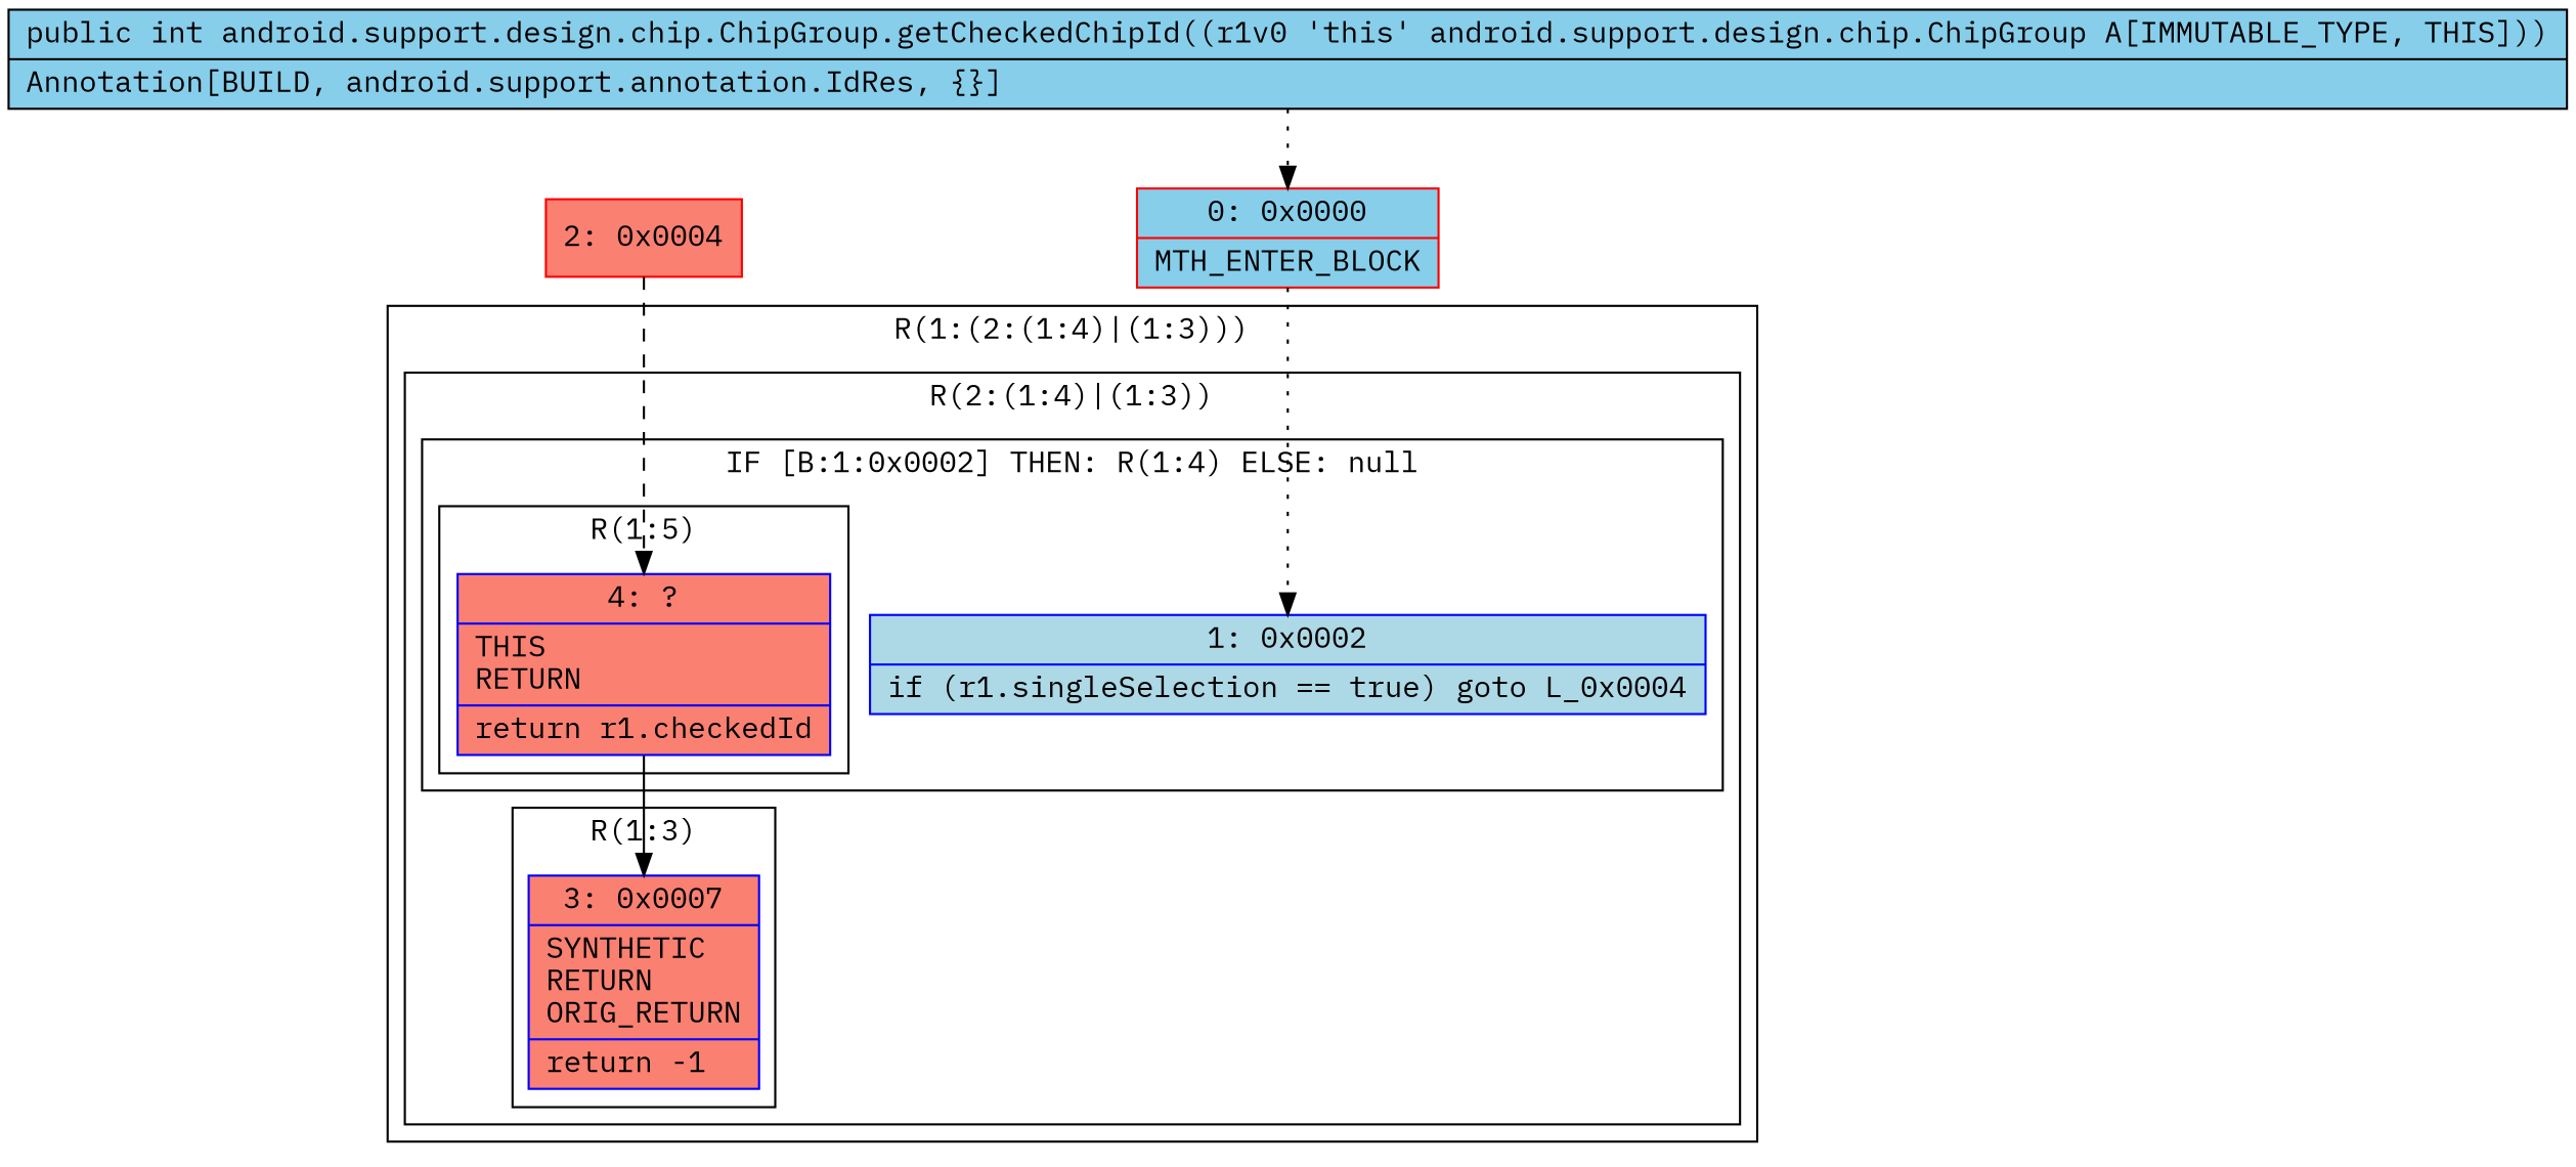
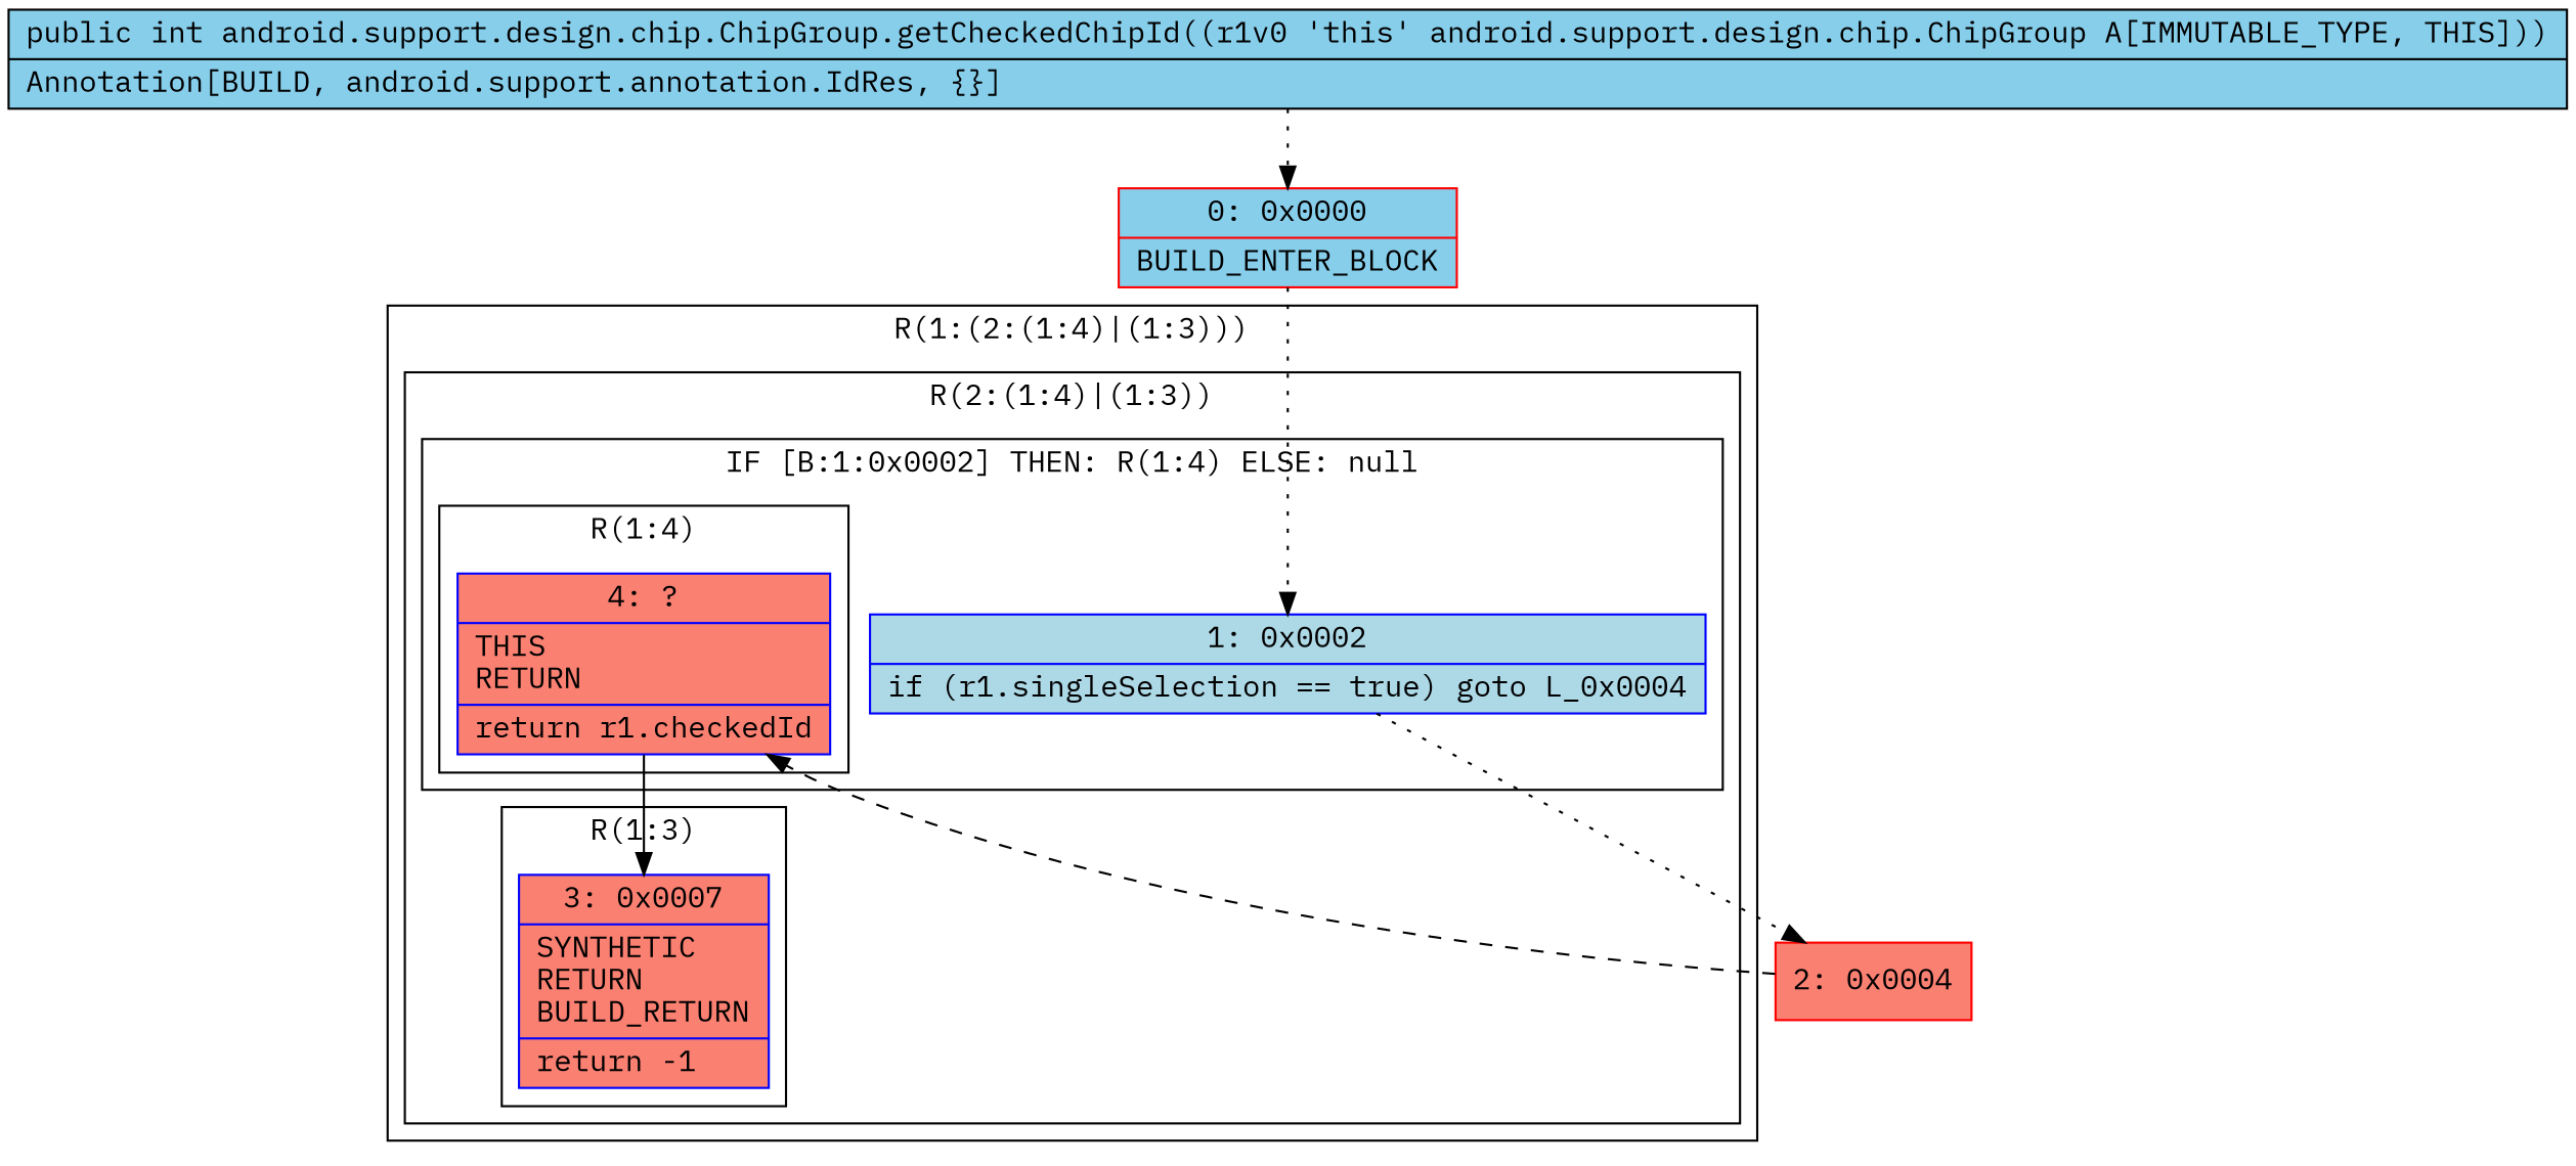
  digraph {
    fontname="IBM Plex Mono"
    node [color=blue fillcolor=salmon fontname="IBM Plex Mono" shape=record style=filled]
    edge [fontname="IBM Plex Mono" style=dotted]
    n1 [label="{4\:\ ?|THIS\lRETURN\l|return r1.checkedId\l}"]
    n2 [fillcolor=lightblue label="{1\:\ 0x0002|if (r1.singleSelection == true) goto L_0x0004\l}"]
-   n3 [label="{3\:\ 0x0007|SYNTHETIC\lRETURN\lORIG_RETURN\l|return \-1\l}"]
+   n3 [label="{3\:\ 0x0007|SYNTHETIC\lRETURN\lBUILD_RETURN\l|return \-1\l}"]
    n4 [color=red label="{2\:\ 0x0004}"]
-   n5 [color=red fillcolor=skyblue label="{0\:\ 0x0000|MTH_ENTER_BLOCK\l}"]
+   n5 [color=red fillcolor=skyblue label="{0\:\ 0x0000|BUILD_ENTER_BLOCK\l}"]
    n6 [fillcolor=skyblue label="{public int android.support.design.chip.ChipGroup.getCheckedChipId((r1v0 'this' android.support.design.chip.ChipGroup A[IMMUTABLE_TYPE, THIS]))  | Annotation[BUILD, android.support.annotation.IdRes, \{\}]\l}" color=""]
    subgraph cluster_1 {
      label="R(1:(2:(1:4)|(1:3)))"
      subgraph cluster_2 {
        label="R(2:(1:4)|(1:3))"
        subgraph cluster_3 {
          label="IF [B:1:0x0002] THEN: R(1:4) ELSE: null"
          n2
          subgraph cluster_4 {
-           label="R(1:5)"
+           label="R(1:4)"
            n1
          }
        }
        subgraph cluster_5 {
          label="R(1:3)"
          n3
        }
      }
    }
    n1 -> n3 [style=solid]
+   n2 -> n4
    n4 -> n1 [style=dashed]
    n5 -> n2
    n6 -> n5
  }
